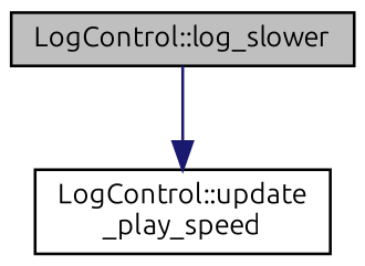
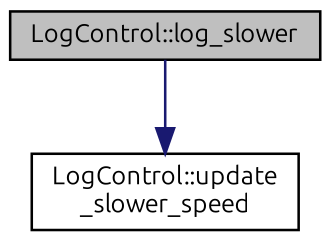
  digraph {
    rankdir=TB
    fontname=Ubuntu
    node [color=black fontname=Ubuntu fontsize=10 shape=record style=filled]
    n1 [fillcolor=grey75 fontcolor=black height=0.2 label="LogControl::log_slower" width=0.4]
-   n2 [fillcolor=white height=0.2 label="LogControl::update\l_play_speed" width=0.4]
+   n2 [fillcolor=white height=0.2 label="LogControl::update\l_slower_speed" width=0.4]
    n1 -> n2 [color=midnightblue fontname=Ubuntu fontsize=10 labelfontname=Helvetica labelfontsize=10 style=solid]
  }
